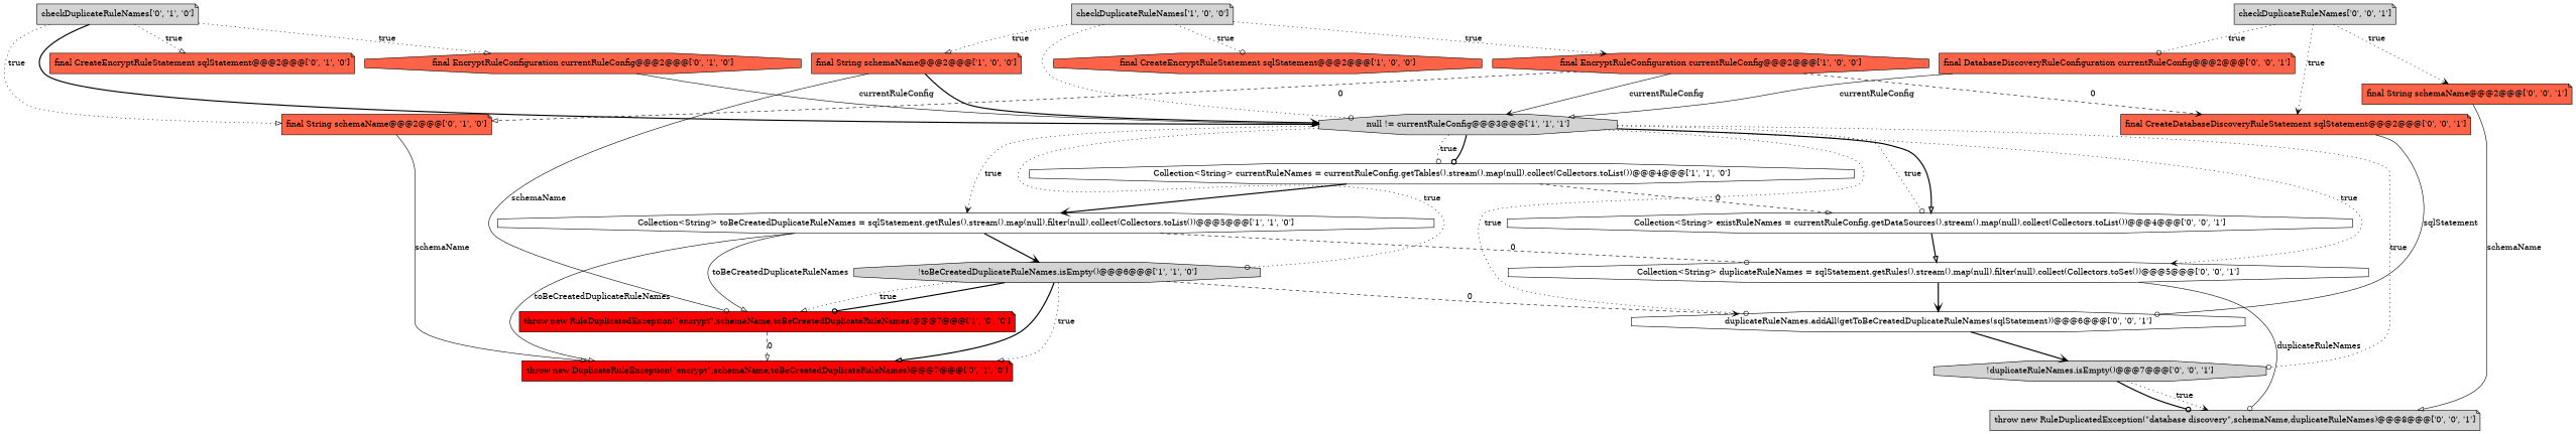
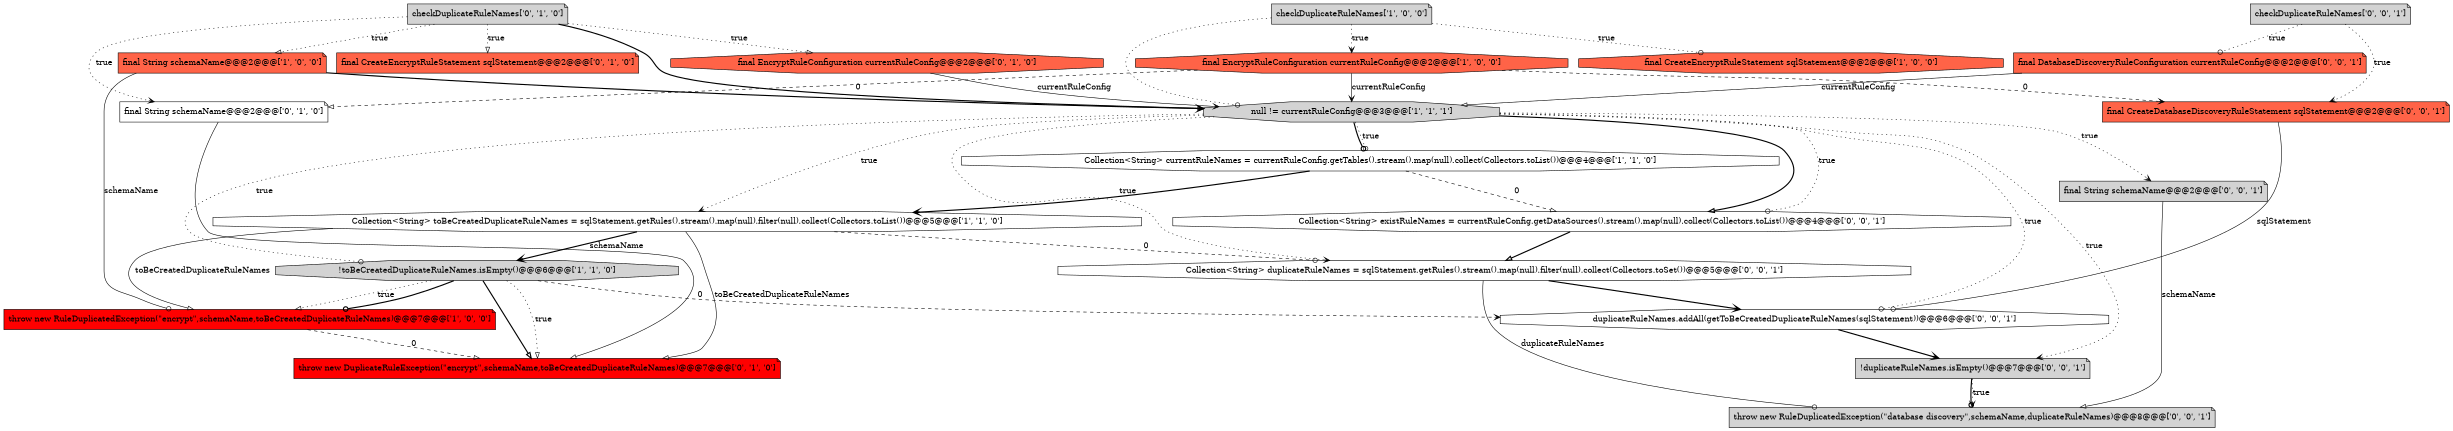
  digraph {
    node [fillcolor=tomato shape=note style=filled]
    edge [arrowhead=onormal style=dotted]
-   n1 [label="final String schemaName@@@2@@@['0', '0', '1']"]
+   n1 [fillcolor=lightgray label="final String schemaName@@@2@@@['0', '0', '1']"]
    n2 [fillcolor=lightgray label="throw new RuleDuplicatedException(\"database discovery\",schemaName,duplicateRuleNames)@@@8@@@['0', '0', '1']"]
    n3 [label="final CreateDatabaseDiscoveryRuleStatement sqlStatement@@@2@@@['0', '0', '1']"]
    n4 [fillcolor=white label="duplicateRuleNames.addAll(getToBeCreatedDuplicateRuleNames(sqlStatement))@@@6@@@['0', '0', '1']" shape=octagon]
-   n5 [fillcolor=lightgray label="!duplicateRuleNames.isEmpty()@@@7@@@['0', '0', '1']" shape=octagon]
+   n5 [fillcolor=lightgray label="!duplicateRuleNames.isEmpty()@@@7@@@['0', '0', '1']"]
    n6 [fillcolor=red label="throw new DuplicateRuleException(\"encrypt\",schemaName,toBeCreatedDuplicateRuleNames)@@@7@@@['0', '1', '0']"]
    n7 [fillcolor=white label="Collection<String> duplicateRuleNames = sqlStatement.getRules().stream().map(null).filter(null).collect(Collectors.toSet())@@@5@@@['0', '0', '1']" shape=octagon]
    n8 [label="final CreateEncryptRuleStatement sqlStatement@@@2@@@['1', '0', '0']" shape=octagon]
    n9 [fillcolor=lightgray label="null != currentRuleConfig@@@3@@@['1', '1', '1']" shape=octagon]
    n10 [fillcolor=white label="Collection<String> toBeCreatedDuplicateRuleNames = sqlStatement.getRules().stream().map(null).filter(null).collect(Collectors.toList())@@@5@@@['1', '1', '0']" shape=octagon]
    n11 [fillcolor=white label="Collection<String> existRuleNames = currentRuleConfig.getDataSources().stream().map(null).collect(Collectors.toList())@@@4@@@['0', '0', '1']" shape=octagon]
    n12 [fillcolor=lightgray label="!toBeCreatedDuplicateRuleNames.isEmpty()@@@6@@@['1', '1', '0']" shape=octagon]
    n13 [fillcolor=white label="Collection<String> currentRuleNames = currentRuleConfig.getTables().stream().map(null).collect(Collectors.toList())@@@4@@@['1', '1', '0']" shape=octagon]
    n14 [fillcolor=red label="throw new RuleDuplicatedException(\"encrypt\",schemaName,toBeCreatedDuplicateRuleNames)@@@7@@@['1', '0', '0']"]
-   n15 [label="final String schemaName@@@2@@@['0', '1', '0']"]
+   n15 [fillcolor=white label="final String schemaName@@@2@@@['0', '1', '0']"]
    n16 [label="final String schemaName@@@2@@@['1', '0', '0']"]
    n17 [fillcolor=lightgray label="checkDuplicateRuleNames['1', '0', '0']"]
    n18 [label="final EncryptRuleConfiguration currentRuleConfig@@@2@@@['1', '0', '0']" shape=octagon]
    n19 [fillcolor=lightgray label="checkDuplicateRuleNames['0', '0', '1']"]
    n20 [label="final DatabaseDiscoveryRuleConfiguration currentRuleConfig@@@2@@@['0', '0', '1']"]
    n21 [fillcolor=lightgray label="checkDuplicateRuleNames['0', '1', '0']"]
    n22 [label="final EncryptRuleConfiguration currentRuleConfig@@@2@@@['0', '1', '0']" shape=octagon]
    n23 [label="final CreateEncryptRuleStatement sqlStatement@@@2@@@['0', '1', '0']"]
    n1 -> n2 [label=schemaName style=solid]
    n3 -> n4 [arrowhead=odot label=sqlStatement style=solid]
    n4 -> n5 [arrowhead=vee style=bold]
    n5 -> n2 [arrowhead=vee label=true]
    n5 -> n2 [arrowhead=odot style=bold]
    n7 -> n2 [arrowhead=odot label=duplicateRuleNames style=solid]
    n7 -> n4 [arrowhead=vee style=bold]
    n9 -> n4 [arrowhead=odot label=true]
-   n9 -> n5 [arrowhead=odot label=true]
+   n9 -> n5 [arrowhead=vee label=true]
    n9 -> n7 [arrowhead=vee label=true]
    n9 -> n10 [arrowhead=vee label=true]
    n9 -> n11 [arrowhead=odot label=true]
    n9 -> n11 [style=bold]
    n9 -> n12 [arrowhead=odot label=true]
    n9 -> n13 [arrowhead=odot style=bold]
    n9 -> n13 [arrowhead=odot label=true]
    n10 -> n6 [label=toBeCreatedDuplicateRuleNames style=solid]
    n10 -> n7 [arrowhead=odot label=0 style=dashed]
    n10 -> n12 [arrowhead=vee style=bold]
    n10 -> n14 [label=toBeCreatedDuplicateRuleNames style=solid]
    n11 -> n7 [style=bold]
    n12 -> n4 [arrowhead=vee label=0 style=dashed]
    n12 -> n6 [label=true]
    n12 -> n6 [style=bold]
    n12 -> n14 [label=true]
    n12 -> n14 [arrowhead=odot style=bold]
    n13 -> n10 [arrowhead=vee style=bold]
    n13 -> n11 [label=0 style=dashed]
    n14 -> n6 [label=0 style=dashed]
    n15 -> n6 [label=schemaName style=solid]
    n16 -> n9 [arrowhead=vee style=bold]
    n16 -> n14 [arrowhead=odot label=schemaName style=solid]
    n17 -> n8 [arrowhead=odot label=true]
    n17 -> n9 [arrowhead=odot]
-   n17 -> n16 [label=true]
+   n21 -> n16 [label=true]
    n17 -> n18 [arrowhead=vee label=true]
    n18 -> n3 [arrowhead=vee label=0 style=dashed]
    n18 -> n9 [arrowhead=vee label=currentRuleConfig style=solid]
    n18 -> n15 [label=0 style=dashed]
-   n19 -> n1 [arrowhead=vee label=true]
+   n9 -> n1 [arrowhead=vee label=true]
    n19 -> n3 [arrowhead=vee label=true]
    n19 -> n20 [arrowhead=odot label=true]
    n20 -> n9 [label=currentRuleConfig style=solid]
    n21 -> n9 [style=bold]
-   n21 -> n15 [label=true]
+   n21 -> n15 [arrowhead=vee label=true]
    n21 -> n22 [label=true]
    n21 -> n23 [label=true]
    n22 -> n9 [arrowhead=vee label=currentRuleConfig style=solid]
  }
